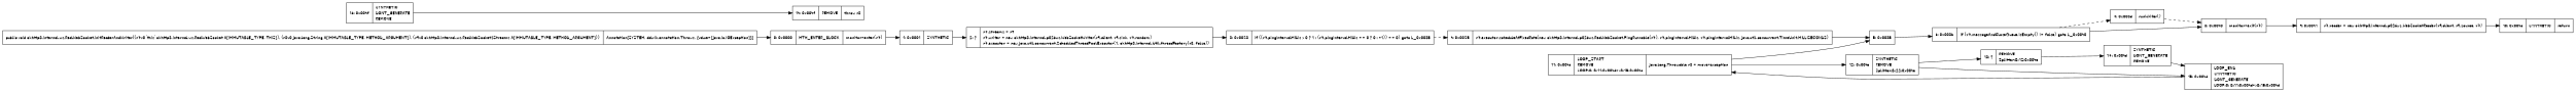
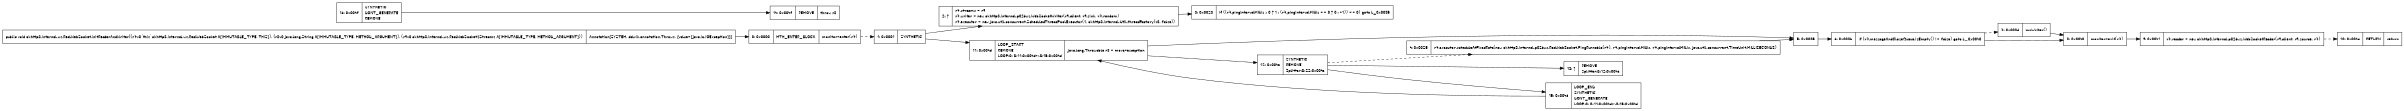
  digraph {
    fontname="Patrick Hand"
    rankdir=LR
    node [fontname="Patrick Hand" shape=record]
    edge [fontname="Patrick Hand"]
    n1 [label="{0\:\ 0x0000|MTH_ENTER_BLOCK\l|monitor\-enter(r7)\l}"]
    n2 [label="{1\:\ 0x0001|SYNTHETIC\l}"]
    n3 [label="{2\:\ ?|r7.streams = r9\lr7.writer = new okhttp3.internal.p026ws.WebSocketWriter(r9.client, r9.sink, r7.random)\lr7.executor = new java.util.concurrent.ScheduledThreadPoolExecutor(1, okhttp3.internal.Util.threadFactory(r8, false))\l}"]
    n4 [label="{11\:\ 0x004d|LOOP_START\lREMOVE\lLOOP:0: B:11:0x004d\-\>B:15:0x004d\l|java.lang.Throwable r8 = move\-exception\l}"]
    n5 [label="{3\:\ 0x0023|if ((r7.pingIntervalMillis \> 0 ? 1 : (r7.pingIntervalMillis == 0 ? 0 : \-1)) == 0) goto L_0x0035\l}"]
    n6 [label="{5\:\ 0x0035}"]
    n7 [label="{12\:\ 0x004e|SYNTHETIC\lREMOVE\lSplitter:B:22:0x004e\l}"]
    n8 [label="{4\:\ 0x0025|r7.executor.scheduleAtFixedRate(new okhttp3.internal.p026ws.RealWebSocket.PingRunnable(r7), r7.pingIntervalMillis, r7.pingIntervalMillis, java.util.concurrent.TimeUnit.MILLISECONDS)\l}"]
    n9 [label="{6\:\ 0x003b|if (r7.messageAndCloseQueue.isEmpty() != false) goto L_0x0040\l}"]
    n10 [label="{7\:\ 0x003d|runWriter()\l}"]
    n11 [label="{8\:\ 0x0040|monitor\-exit(r7)\l}"]
    n12 [label="{9\:\ 0x0041|r7.reader = new okhttp3.internal.p026ws.WebSocketReader(r9.client, r9.source, r7)\l}"]
-   n13 [label="{10\:\ 0x004c|SYNTHETIC\l|return\l}"]
+   n13 [label="{10\:\ 0x004c|RETURN\l|return\l}"]
    n14 [label="{13\:\ ?|REMOVE\lSplitter:B:12:0x004e\l}"]
    n15 [label="{15\:\ 0x004d|LOOP_END\lSYNTHETIC\lDONT_GENERATE\lLOOP:0: B:11:0x004d\-\>B:15:0x004d\l}"]
-   n16 [label="{17\:\ 0x004d|SYNTHETIC\lDONT_GENERATE\lREMOVE\l}"]
    n17 [label="{16\:\ 0x004f|SYNTHETIC\lDONT_GENERATE\lREMOVE\l}"]
    n18 [label="{14\:\ 0x004f|REMOVE\l|throw r8\l}"]
    n19 [label="{public void okhttp3.internal.ws.RealWebSocket.initReaderAndWriter((r7v0 'this' okhttp3.internal.ws.RealWebSocket A[IMMUTABLE_TYPE, THIS]), (r8v0 java.lang.String A[IMMUTABLE_TYPE, METHOD_ARGUMENT]), (r9v0 okhttp3.internal.ws.RealWebSocket$Streams A[IMMUTABLE_TYPE, METHOD_ARGUMENT]))  | Annotation[SYSTEM, dalvik.annotation.Throws, \{value=[java.io.IOException]\}]\l}"]
-   n1 -> n2
+   n1 -> n2 [style=dashed]
    n2 -> n3
+   n2 -> n4
    n3 -> n5
    n4 -> n6
    n4 -> n7
-   n5 -> n8 [style=dashed]
+   n7 -> n8 [style=dashed]
    n6 -> n9
    n7 -> n14
    n7 -> n15
    n8 -> n6
    n9 -> n10 [style=dashed]
    n9 -> n11
-   n10 -> n11 [style=dashed]
+   n10 -> n11
    n11 -> n12
-   n12 -> n13
-   n14 -> n16
+   n12 -> n13 [style=dashed]
    n15 -> n4
-   n16 -> n15
    n17 -> n18
    n19 -> n1
  }
